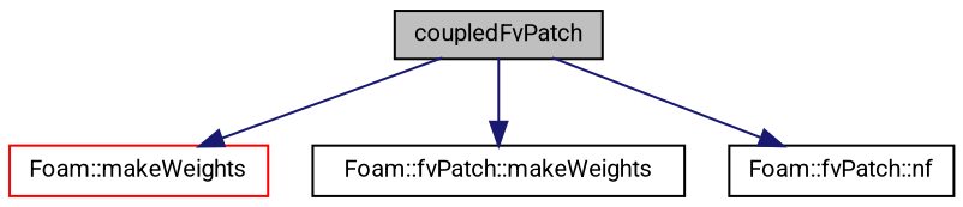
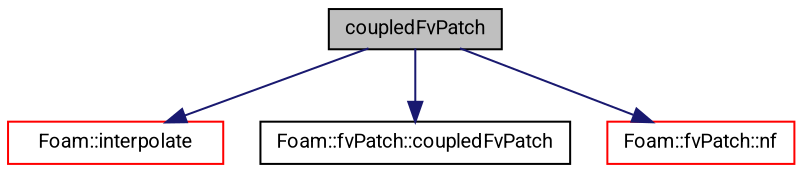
  digraph {
    fontname=Roboto
    rankdir=TB
    node [color=black fontname=Roboto fontsize=10 shape=record]
    edge [color=midnightblue fontname=Roboto fontsize=10 labelfontname=Helvetica labelfontsize=10 style=solid]
    n1 [fillcolor=grey75 fontcolor=black height=0.2 label=coupledFvPatch style=filled width=0.4]
-   n2 [color=red height=0.2 label="Foam::makeWeights" width=0.4]
-   n3 [height=0.2 label="Foam::fvPatch::makeWeights" width=0.4]
-   n4 [height=0.2 label="Foam::fvPatch::nf" width=0.4]
+   n2 [color=red height=0.2 label="Foam::interpolate" width=0.4]
+   n3 [height=0.2 label="Foam::fvPatch::coupledFvPatch" width=0.4]
+   n4 [color=red height=0.2 label="Foam::fvPatch::nf" width=0.4]
    n1 -> n2
    n1 -> n3
    n1 -> n4
  }
